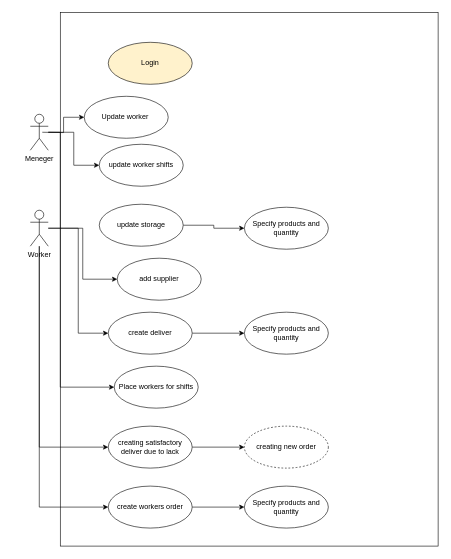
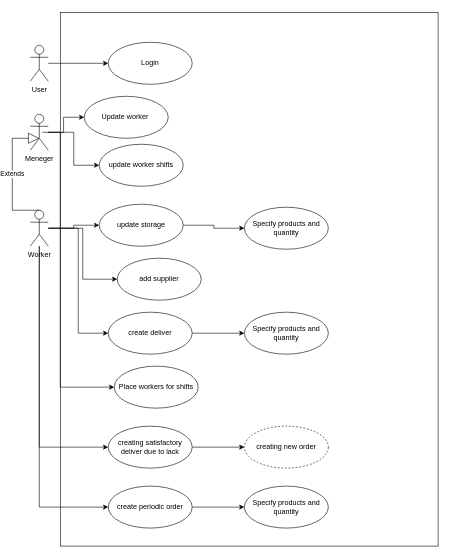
  <mxCell id="0" />
  <mxCell id="1" parent="0" />
  <mxCell id="2" value="" style="rounded=0;whiteSpace=wrap;html=1;" vertex="1" parent="1"><mxGeometry x="100" y="20" width="630" height="890" as="geometry" /></mxCell>
- <mxCell id="5" value="Login" style="ellipse;whiteSpace=wrap;html=1;fillColor=#fff2cc;" vertex="1" parent="1"><mxGeometry x="180" y="70" width="140" height="70" as="geometry" /></mxCell>
+ <mxCell id="3" style="edgeStyle=orthogonalEdgeStyle;rounded=0;orthogonalLoop=1;jettySize=auto;html=1;" edge="1" parent="1" source="4" target="5"><mxGeometry relative="1" as="geometry" /></mxCell>
+ <mxCell id="4" value="User" style="shape=umlActor;verticalLabelPosition=bottom;verticalAlign=top;html=1;" vertex="1" parent="1"><mxGeometry x="50" y="75" width="30" height="60" as="geometry" /></mxCell>
+ <mxCell id="5" value="Login" style="ellipse;whiteSpace=wrap;html=1;" vertex="1" parent="1"><mxGeometry x="180" y="70" width="140" height="70" as="geometry" /></mxCell>
  <mxCell id="6" style="edgeStyle=orthogonalEdgeStyle;rounded=0;orthogonalLoop=1;jettySize=auto;html=1;entryX=0;entryY=0.5;entryDx=0;entryDy=0;" edge="1" parent="1" target="10"><mxGeometry relative="1" as="geometry"><mxPoint x="70" y="220" as="sourcePoint" /></mxGeometry></mxCell>
  <mxCell id="7" style="edgeStyle=orthogonalEdgeStyle;rounded=0;orthogonalLoop=1;jettySize=auto;html=1;entryX=0;entryY=0.5;entryDx=0;entryDy=0;" edge="1" parent="1" source="9" target="11"><mxGeometry relative="1" as="geometry" /></mxCell>
  <mxCell id="8" style="edgeStyle=orthogonalEdgeStyle;rounded=0;orthogonalLoop=1;jettySize=auto;html=1;entryX=0;entryY=0.5;entryDx=0;entryDy=0;" edge="1" parent="1" source="9" target="26"><mxGeometry relative="1" as="geometry"><Array as="points"><mxPoint x="100" y="220" /><mxPoint x="100" y="645" /></Array></mxGeometry></mxCell>
  <mxCell id="9" value="Meneger" style="shape=umlActor;verticalLabelPosition=bottom;verticalAlign=top;html=1;" vertex="1" parent="1"><mxGeometry x="50" y="190" width="30" height="60" as="geometry" /></mxCell>
  <mxCell id="10" value="Update worker&amp;nbsp;" style="ellipse;whiteSpace=wrap;html=1;" vertex="1" parent="1"><mxGeometry x="140" y="160" width="140" height="70" as="geometry" /></mxCell>
  <mxCell id="11" value="update worker shifts" style="ellipse;whiteSpace=wrap;html=1;" vertex="1" parent="1"><mxGeometry x="165" y="240" width="140" height="70" as="geometry" /></mxCell>
+ <mxCell id="12" style="edgeStyle=orthogonalEdgeStyle;rounded=0;orthogonalLoop=1;jettySize=auto;html=1;" edge="1" parent="1" source="17" target="20"><mxGeometry relative="1" as="geometry" /></mxCell>
  <mxCell id="13" style="edgeStyle=orthogonalEdgeStyle;rounded=0;orthogonalLoop=1;jettySize=auto;html=1;entryX=0;entryY=0.5;entryDx=0;entryDy=0;" edge="1" parent="1" source="17" target="21"><mxGeometry relative="1" as="geometry" /></mxCell>
  <mxCell id="14" style="edgeStyle=orthogonalEdgeStyle;rounded=0;orthogonalLoop=1;jettySize=auto;html=1;entryX=0;entryY=0.5;entryDx=0;entryDy=0;" edge="1" parent="1" source="17" target="23"><mxGeometry relative="1" as="geometry"><Array as="points"><mxPoint x="65" y="845" /></Array></mxGeometry></mxCell>
  <mxCell id="15" style="edgeStyle=orthogonalEdgeStyle;rounded=0;orthogonalLoop=1;jettySize=auto;html=1;entryX=0;entryY=0.5;entryDx=0;entryDy=0;" edge="1" parent="1" source="17" target="25"><mxGeometry relative="1" as="geometry"><mxPoint x="530" y="410" as="targetPoint" /><Array as="points"><mxPoint x="65" y="745" /></Array></mxGeometry></mxCell>
  <mxCell id="16" style="edgeStyle=orthogonalEdgeStyle;rounded=0;orthogonalLoop=1;jettySize=auto;html=1;entryX=0;entryY=0.5;entryDx=0;entryDy=0;" edge="1" parent="1" source="17" target="28"><mxGeometry relative="1" as="geometry" /></mxCell>
  <mxCell id="17" value="Worker" style="shape=umlActor;verticalLabelPosition=bottom;verticalAlign=top;html=1;" vertex="1" parent="1"><mxGeometry x="50" y="350" width="30" height="60" as="geometry" /></mxCell>
+ <mxCell id="18" value="Extends" style="endArrow=block;endSize=16;endFill=0;html=1;rounded=0;exitX=0.5;exitY=0;exitDx=0;exitDy=0;exitPerimeter=0;entryX=0.5;entryY=0.667;entryDx=0;entryDy=0;entryPerimeter=0;" edge="1" parent="1" source="17" target="9"><mxGeometry width="160" relative="1" as="geometry"><mxPoint x="140" y="280" as="sourcePoint" /><mxPoint x="20" y="210" as="targetPoint" /><Array as="points"><mxPoint x="20" y="350" /><mxPoint x="20" y="230" /></Array></mxGeometry></mxCell>
  <mxCell id="19" style="edgeStyle=orthogonalEdgeStyle;rounded=0;orthogonalLoop=1;jettySize=auto;html=1;exitX=1;exitY=0.5;exitDx=0;exitDy=0;entryX=0;entryY=0.5;entryDx=0;entryDy=0;" edge="1" parent="1" source="20" target="29"><mxGeometry relative="1" as="geometry" /></mxCell>
  <mxCell id="20" value="update storage" style="ellipse;whiteSpace=wrap;html=1;" vertex="1" parent="1"><mxGeometry x="165" y="340" width="140" height="70" as="geometry" /></mxCell>
  <mxCell id="21" value="add supplier" style="ellipse;whiteSpace=wrap;html=1;" vertex="1" parent="1"><mxGeometry x="195" y="430" width="140" height="70" as="geometry" /></mxCell>
  <mxCell id="22" style="edgeStyle=orthogonalEdgeStyle;rounded=0;orthogonalLoop=1;jettySize=auto;html=1;exitX=1;exitY=0.5;exitDx=0;exitDy=0;" edge="1" parent="1" source="23" target="31"><mxGeometry relative="1" as="geometry" /></mxCell>
- <mxCell id="23" value="create workers order" style="ellipse;whiteSpace=wrap;html=1;" vertex="1" parent="1"><mxGeometry x="180" y="810" width="140" height="70" as="geometry" /></mxCell>
+ <mxCell id="23" value="create periodic order" style="ellipse;whiteSpace=wrap;html=1;" vertex="1" parent="1"><mxGeometry x="180" y="810" width="140" height="70" as="geometry" /></mxCell>
  <mxCell id="24" style="edgeStyle=orthogonalEdgeStyle;rounded=0;orthogonalLoop=1;jettySize=auto;html=1;exitX=1;exitY=0.5;exitDx=0;exitDy=0;entryX=0;entryY=0.5;entryDx=0;entryDy=0;" edge="1" parent="1" source="25" target="30"><mxGeometry relative="1" as="geometry" /></mxCell>
  <mxCell id="25" value="creating satisfactory deliver due to lack" style="ellipse;whiteSpace=wrap;html=1;" vertex="1" parent="1"><mxGeometry x="180" y="710" width="140" height="70" as="geometry" /></mxCell>
  <mxCell id="26" value="Place workers for shifts" style="ellipse;whiteSpace=wrap;html=1;" vertex="1" parent="1"><mxGeometry x="190" y="610" width="140" height="70" as="geometry" /></mxCell>
  <mxCell id="27" style="edgeStyle=orthogonalEdgeStyle;rounded=0;orthogonalLoop=1;jettySize=auto;html=1;entryX=0;entryY=0.5;entryDx=0;entryDy=0;" edge="1" parent="1" source="28" target="32"><mxGeometry relative="1" as="geometry" /></mxCell>
  <mxCell id="28" value="create deliver" style="ellipse;whiteSpace=wrap;html=1;" vertex="1" parent="1"><mxGeometry x="180" y="520" width="140" height="70" as="geometry" /></mxCell>
  <mxCell id="29" value="Specify products and quantity" style="ellipse;whiteSpace=wrap;html=1;" vertex="1" parent="1"><mxGeometry x="407" y="345" width="140" height="70" as="geometry" /></mxCell>
  <mxCell id="30" value="creating new order" style="ellipse;whiteSpace=wrap;html=1;dashed=1;" vertex="1" parent="1"><mxGeometry x="407" y="710" width="140" height="70" as="geometry" /></mxCell>
  <mxCell id="31" value="Specify products and quantity" style="ellipse;whiteSpace=wrap;html=1;" vertex="1" parent="1"><mxGeometry x="407" y="810" width="140" height="70" as="geometry" /></mxCell>
  <mxCell id="32" value="Specify products and quantity" style="ellipse;whiteSpace=wrap;html=1;" vertex="1" parent="1"><mxGeometry x="407" y="520" width="140" height="70" as="geometry" /></mxCell>
